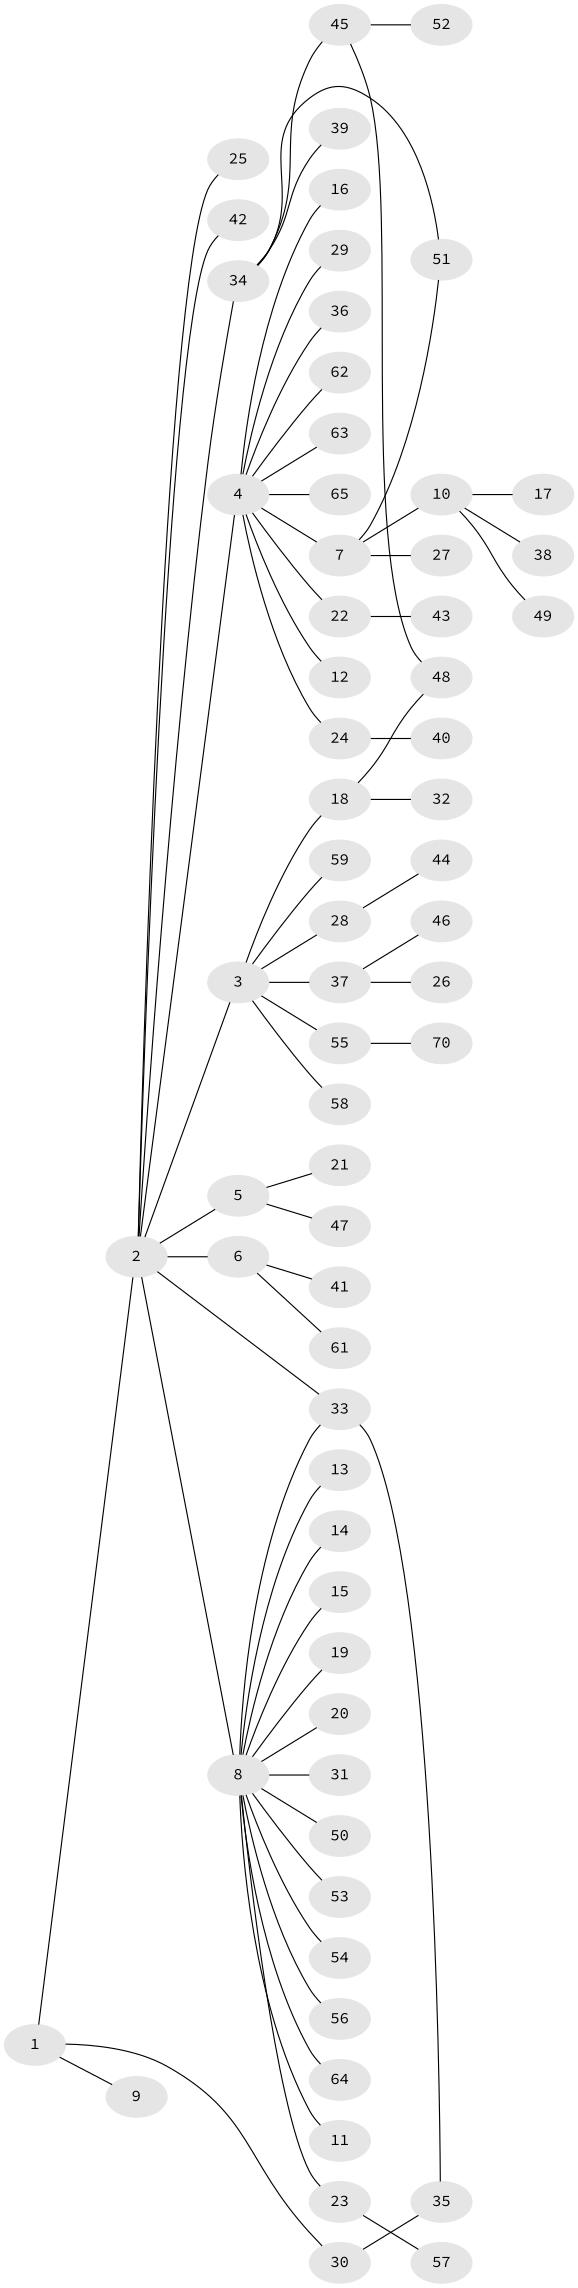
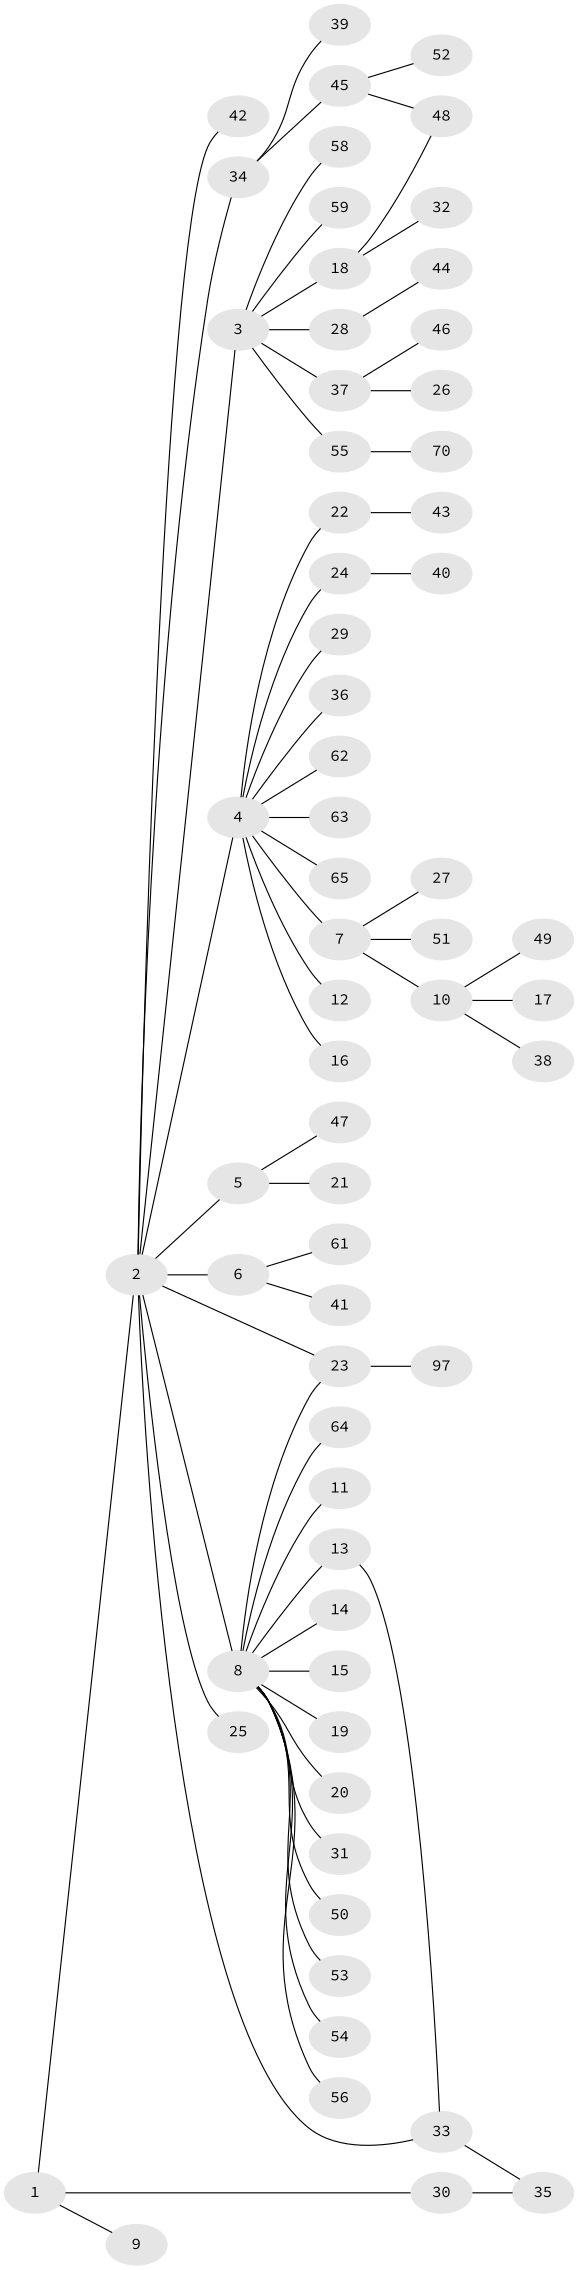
  graph {
    fontname="Source Code Pro"
    rankdir=LR
    node [color=gray90 fontname="Source Code Pro" style=filled]
    edge [fontname="Source Code Pro" weight=1.0]
    1
    2
    9
    30
    3
    4
    5
    6
    8
    23
    25
    33
    34
    42
    35
    18
    28
    37
    55
    58
    59
    7
    12
    16
    22
    24
    29
    36
    62
    63
    65
    21
    47
    41
    61
    11
    13
    14
    15
    19
    20
    31
    50
    53
    54
    56
    64
-   57
+   57 [label=97]
    51
    39
    45
    32
    48
    44
    26
    46
    n57 [label=70]
    10
    27
    43
    40
    17
    38
    49
    52
    1 -- 2
    1 -- 9
    1 -- 30
    2 -- 3
    2 -- 4
    2 -- 5
    2 -- 6 [weight=13.0]
    2 -- 8
+   2 -- 23
    2 -- 25
    2 -- 33
    2 -- 34
    2 -- 42
    30 -- 35 [weight=2.0]
    3 -- 18
    3 -- 28
    3 -- 37
    3 -- 55
    3 -- 58
    3 -- 59
    4 -- 7
    4 -- 12
    4 -- 16
    4 -- 22
    4 -- 24
    4 -- 29
    4 -- 36
    4 -- 62
    4 -- 63
    4 -- 65
    5 -- 21
    5 -- 47
    6 -- 41
    6 -- 61
    8 -- 23
-   8 -- 33
+   13 -- 33
    8 -- 11
    8 -- 13
    8 -- 14
    8 -- 15
    8 -- 19
    8 -- 20
    8 -- 31
    8 -- 50
    8 -- 53
    8 -- 54
    8 -- 56
    8 -- 64
    23 -- 57
    33 -- 35
-   34 -- 51
    34 -- 39
    34 -- 45
    18 -- 32 [weight=2.0]
    18 -- 48
    28 -- 44
    37 -- 26
    37 -- 46
    55 -- n57 [weight=2.0]
    7 -- 51
    7 -- 10
    7 -- 27
    22 -- 43 [weight=2.0]
    24 -- 40
    45 -- 48 [weight=2.0]
    45 -- 52
    10 -- 17 [weight=6.0]
    10 -- 38
    10 -- 49
  }
